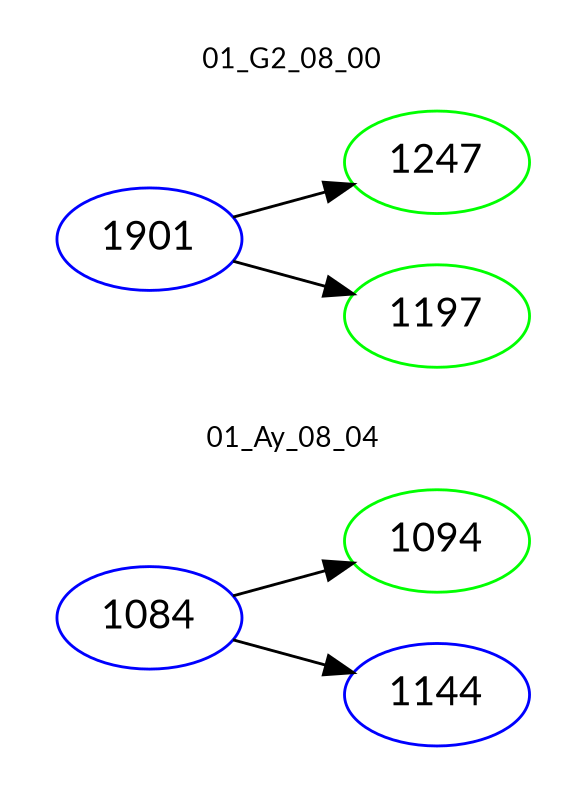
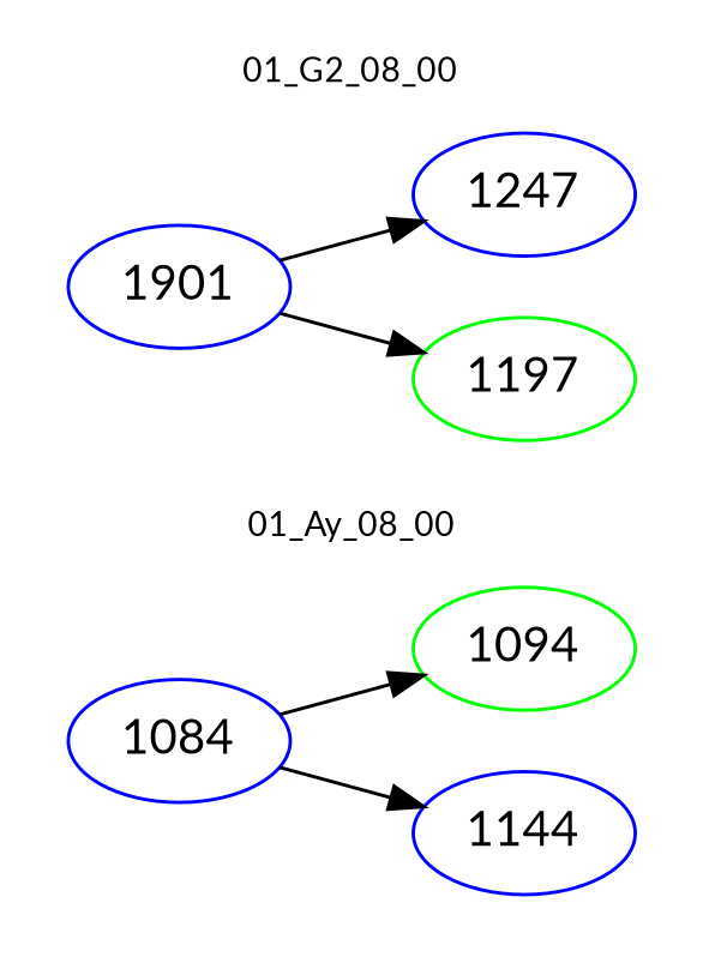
  digraph {
    fontname=Lato
    rankdir=LR
    node [color=blue fontname=Lato]
    edge [color=black fontname=Lato]
    n1 [label=1084]
    n2 [label=1144]
    n3 [color=green label=1094]
    n4 [label=1901]
    n5 [color=green label=1197]
-   n6 [color=green label=1247]
+   n6 [label=1247]
    subgraph cluster_1 {
      color=white
      fontsize=10
-     label="01_Ay_08_04"
+     label="01_Ay_08_00"
      n1
      n2
      n3
    }
    subgraph cluster_2 {
      color=white
      fontsize=10
      label="01_G2_08_00"
      n4
      n5
      n6
    }
    n1 -> n2
    n1 -> n3
    n4 -> n5
    n4 -> n6
  }
